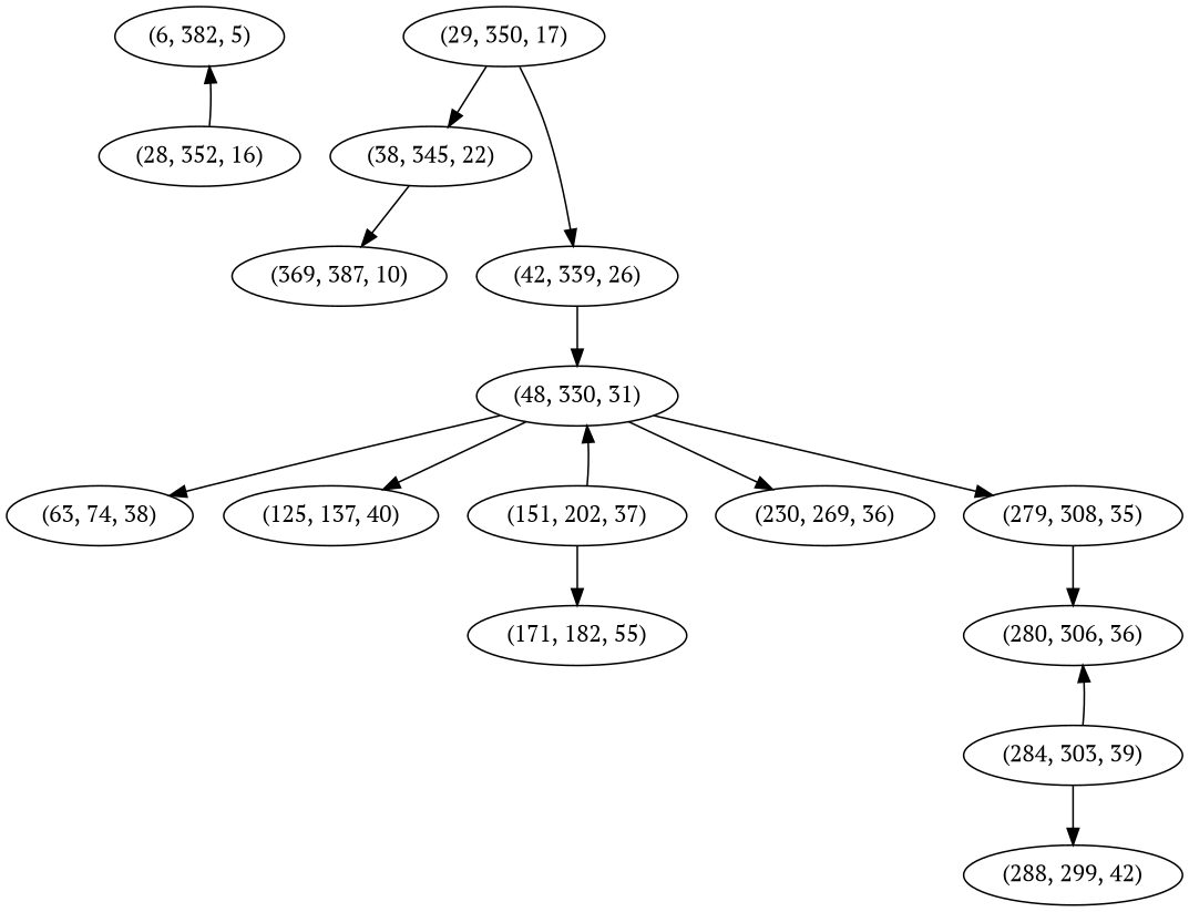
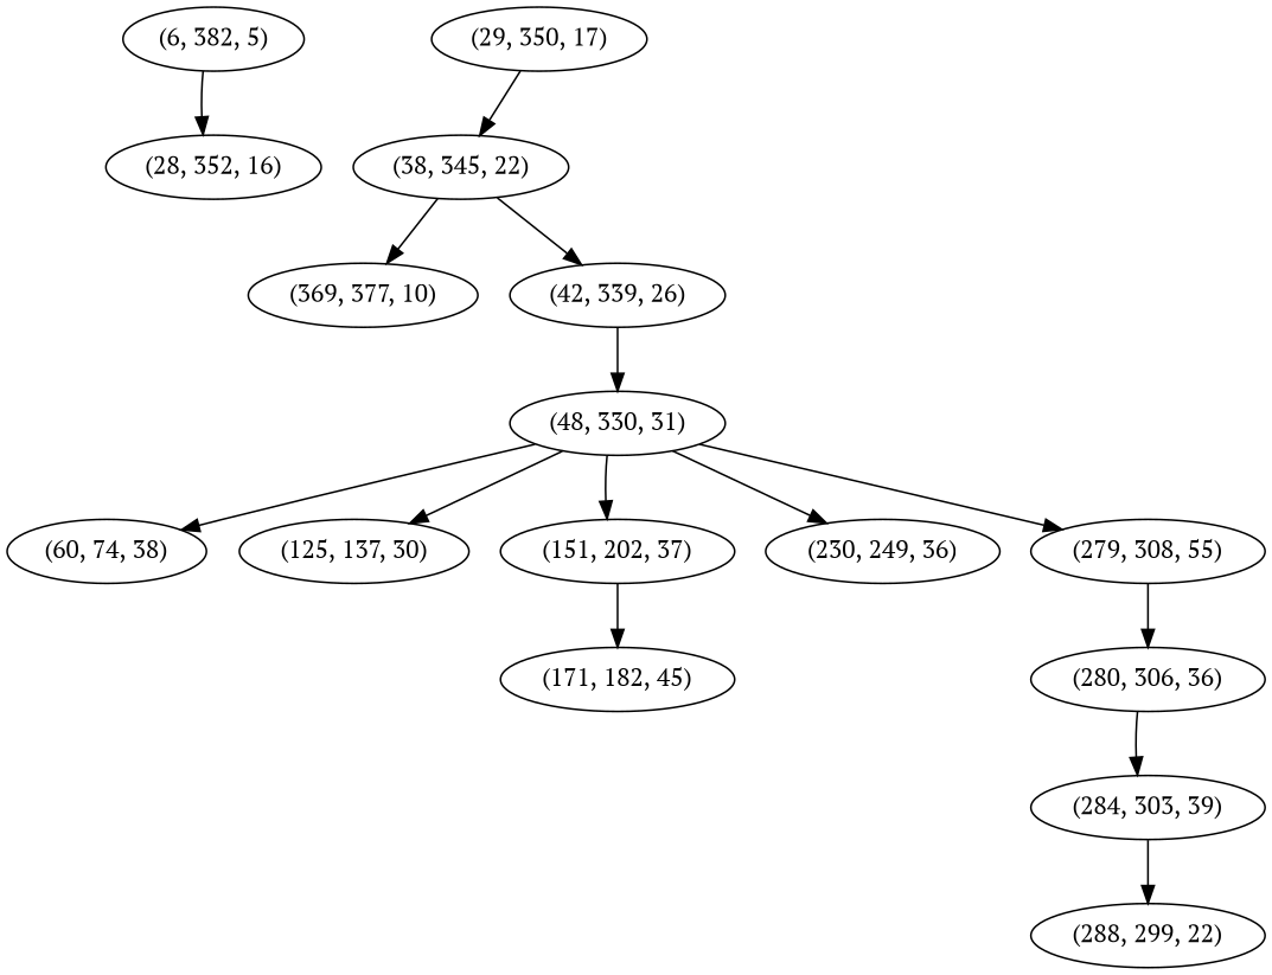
  digraph {
    fontname="PT Serif"
    node [fontname="PT Serif"]
    edge [fontname="PT Serif"]
    "(6, 382, 5)"
    "(28, 352, 16)"
    "(29, 350, 17)"
    "(38, 345, 22)"
-   "(369, 377, 10)" [label="(369, 387, 10)"]
+   "(369, 377, 10)"
    "(42, 339, 26)"
    "(48, 330, 31)"
-   "(60, 74, 38)" [label="(63, 74, 38)"]
-   "(125, 137, 40)"
+   "(60, 74, 38)"
+   "(125, 137, 40)" [label="(125, 137, 30)"]
    n10 [label="(151, 202, 37)"]
-   "(230, 249, 36)" [label="(230, 269, 36)"]
-   "(279, 308, 35)"
-   "(171, 182, 45)" [label="(171, 182, 55)"]
+   "(230, 249, 36)"
+   "(279, 308, 35)" [label="(279, 308, 55)"]
+   "(171, 182, 45)"
    "(280, 306, 36)"
    "(284, 303, 39)"
-   "(288, 299, 42)"
-   "(28, 352, 16)" -> "(6, 382, 5)"
+   "(288, 299, 42)" [label="(288, 299, 22)"]
+   "(6, 382, 5)" -> "(28, 352, 16)"
    "(29, 350, 17)" -> "(38, 345, 22)"
    "(38, 345, 22)" -> "(369, 377, 10)"
-   "(29, 350, 17)" -> "(42, 339, 26)"
+   "(38, 345, 22)" -> "(42, 339, 26)"
    "(42, 339, 26)" -> "(48, 330, 31)"
    "(48, 330, 31)" -> "(60, 74, 38)"
    "(48, 330, 31)" -> "(125, 137, 40)"
-   n10 -> "(48, 330, 31)"
+   "(48, 330, 31)" -> n10
    "(48, 330, 31)" -> "(230, 249, 36)"
    "(48, 330, 31)" -> "(279, 308, 35)"
    n10 -> "(171, 182, 45)"
    "(279, 308, 35)" -> "(280, 306, 36)"
-   "(284, 303, 39)" -> "(280, 306, 36)"
+   "(280, 306, 36)" -> "(284, 303, 39)"
    "(284, 303, 39)" -> "(288, 299, 42)"
  }
